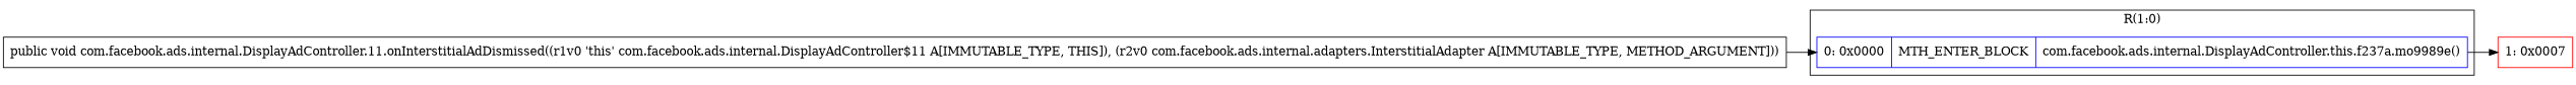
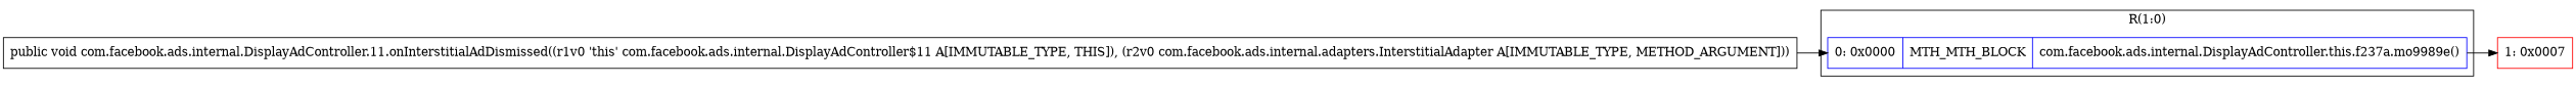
  digraph {
    rankdir=LR
    node [shape=record]
-   n1 [color=blue label="{0\:\ 0x0000|MTH_ENTER_BLOCK\l|com.facebook.ads.internal.DisplayAdController.this.f237a.mo9989e()\l}"]
+   n1 [color=blue label="{0\:\ 0x0000|MTH_MTH_BLOCK\l|com.facebook.ads.internal.DisplayAdController.this.f237a.mo9989e()\l}"]
    n2 [color=red label="{1\:\ 0x0007}"]
    n3 [label="{public void com.facebook.ads.internal.DisplayAdController.11.onInterstitialAdDismissed((r1v0 'this' com.facebook.ads.internal.DisplayAdController$11 A[IMMUTABLE_TYPE, THIS]), (r2v0 com.facebook.ads.internal.adapters.InterstitialAdapter A[IMMUTABLE_TYPE, METHOD_ARGUMENT])) }"]
    subgraph cluster_1 {
      label="R(1:0)"
      n1
    }
    n1 -> n2
    n3 -> n1
  }
